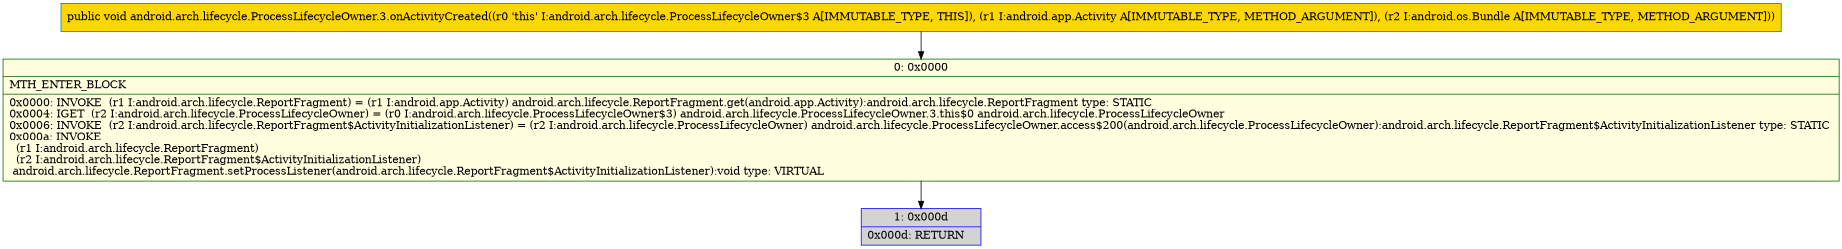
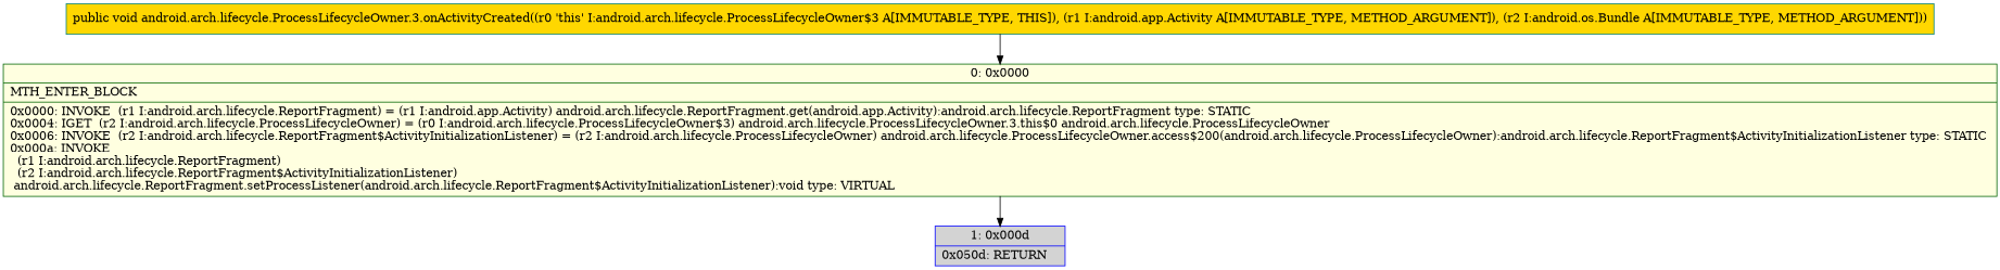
  digraph {
    node [shape=record style=filled]
    edge [color=black]
    n1 [label="{0\:\ 0x0000|MTH_ENTER_BLOCK\l|0x0000: INVOKE  (r1 I:android.arch.lifecycle.ReportFragment) = (r1 I:android.app.Activity) android.arch.lifecycle.ReportFragment.get(android.app.Activity):android.arch.lifecycle.ReportFragment type: STATIC \l0x0004: IGET  (r2 I:android.arch.lifecycle.ProcessLifecycleOwner) = (r0 I:android.arch.lifecycle.ProcessLifecycleOwner$3) android.arch.lifecycle.ProcessLifecycleOwner.3.this$0 android.arch.lifecycle.ProcessLifecycleOwner \l0x0006: INVOKE  (r2 I:android.arch.lifecycle.ReportFragment$ActivityInitializationListener) = (r2 I:android.arch.lifecycle.ProcessLifecycleOwner) android.arch.lifecycle.ProcessLifecycleOwner.access$200(android.arch.lifecycle.ProcessLifecycleOwner):android.arch.lifecycle.ReportFragment$ActivityInitializationListener type: STATIC \l0x000a: INVOKE  \l  (r1 I:android.arch.lifecycle.ReportFragment)\l  (r2 I:android.arch.lifecycle.ReportFragment$ActivityInitializationListener)\l android.arch.lifecycle.ReportFragment.setProcessListener(android.arch.lifecycle.ReportFragment$ActivityInitializationListener):void type: VIRTUAL \l}" fillcolor=lightyellow color=darkgreen]
-   n2 [label="{1\:\ 0x000d|0x000d: RETURN   \l}" fillcolor=lightgrey color=blue]
+   n2 [label="{1\:\ 0x000d|0x050d: RETURN   \l}" fillcolor=lightgrey color=blue]
    n3 [label="{public void android.arch.lifecycle.ProcessLifecycleOwner.3.onActivityCreated((r0 'this' I:android.arch.lifecycle.ProcessLifecycleOwner$3 A[IMMUTABLE_TYPE, THIS]), (r1 I:android.app.Activity A[IMMUTABLE_TYPE, METHOD_ARGUMENT]), (r2 I:android.os.Bundle A[IMMUTABLE_TYPE, METHOD_ARGUMENT])) }" fillcolor=gold color=teal]
    n1 -> n2
    n3 -> n1
  }
